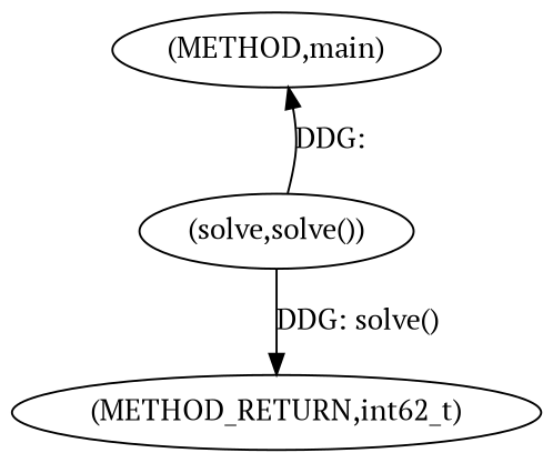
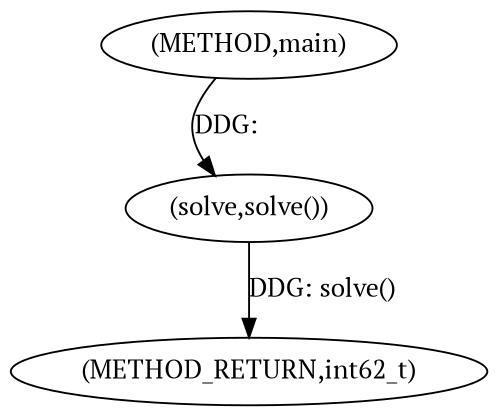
  digraph {
    fontname="PT Serif"
    node [fontname="PT Serif"]
    edge [fontname="PT Serif"]
    n1 [label="(METHOD,main)"]
    n2 [label="(solve,solve())"]
    n3 [label="(METHOD_RETURN,int62_t)"]
-   n2 -> n1 [label="DDG: "]
+   n1 -> n2 [label="DDG: "]
    n2 -> n3 [label="DDG: solve()"]
  }
